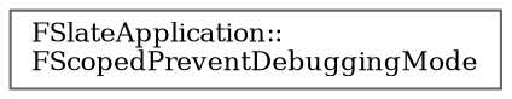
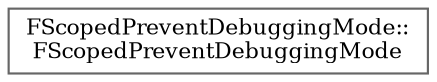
  digraph {
    rankdir=LR
    fontname="DejaVu Serif"
-   n1 [color=grey40 fillcolor=white fontname="DejaVu Serif" fontsize=10 height=0.2 label="FSlateApplication::\lFScopedPreventDebuggingMode" shape=box style=filled width=0.4]
+   n1 [color=grey40 fillcolor=white fontname="DejaVu Serif" fontsize=10 height=0.2 label="FScopedPreventDebuggingMode::\lFScopedPreventDebuggingMode" shape=box style=filled width=0.4]
  }
